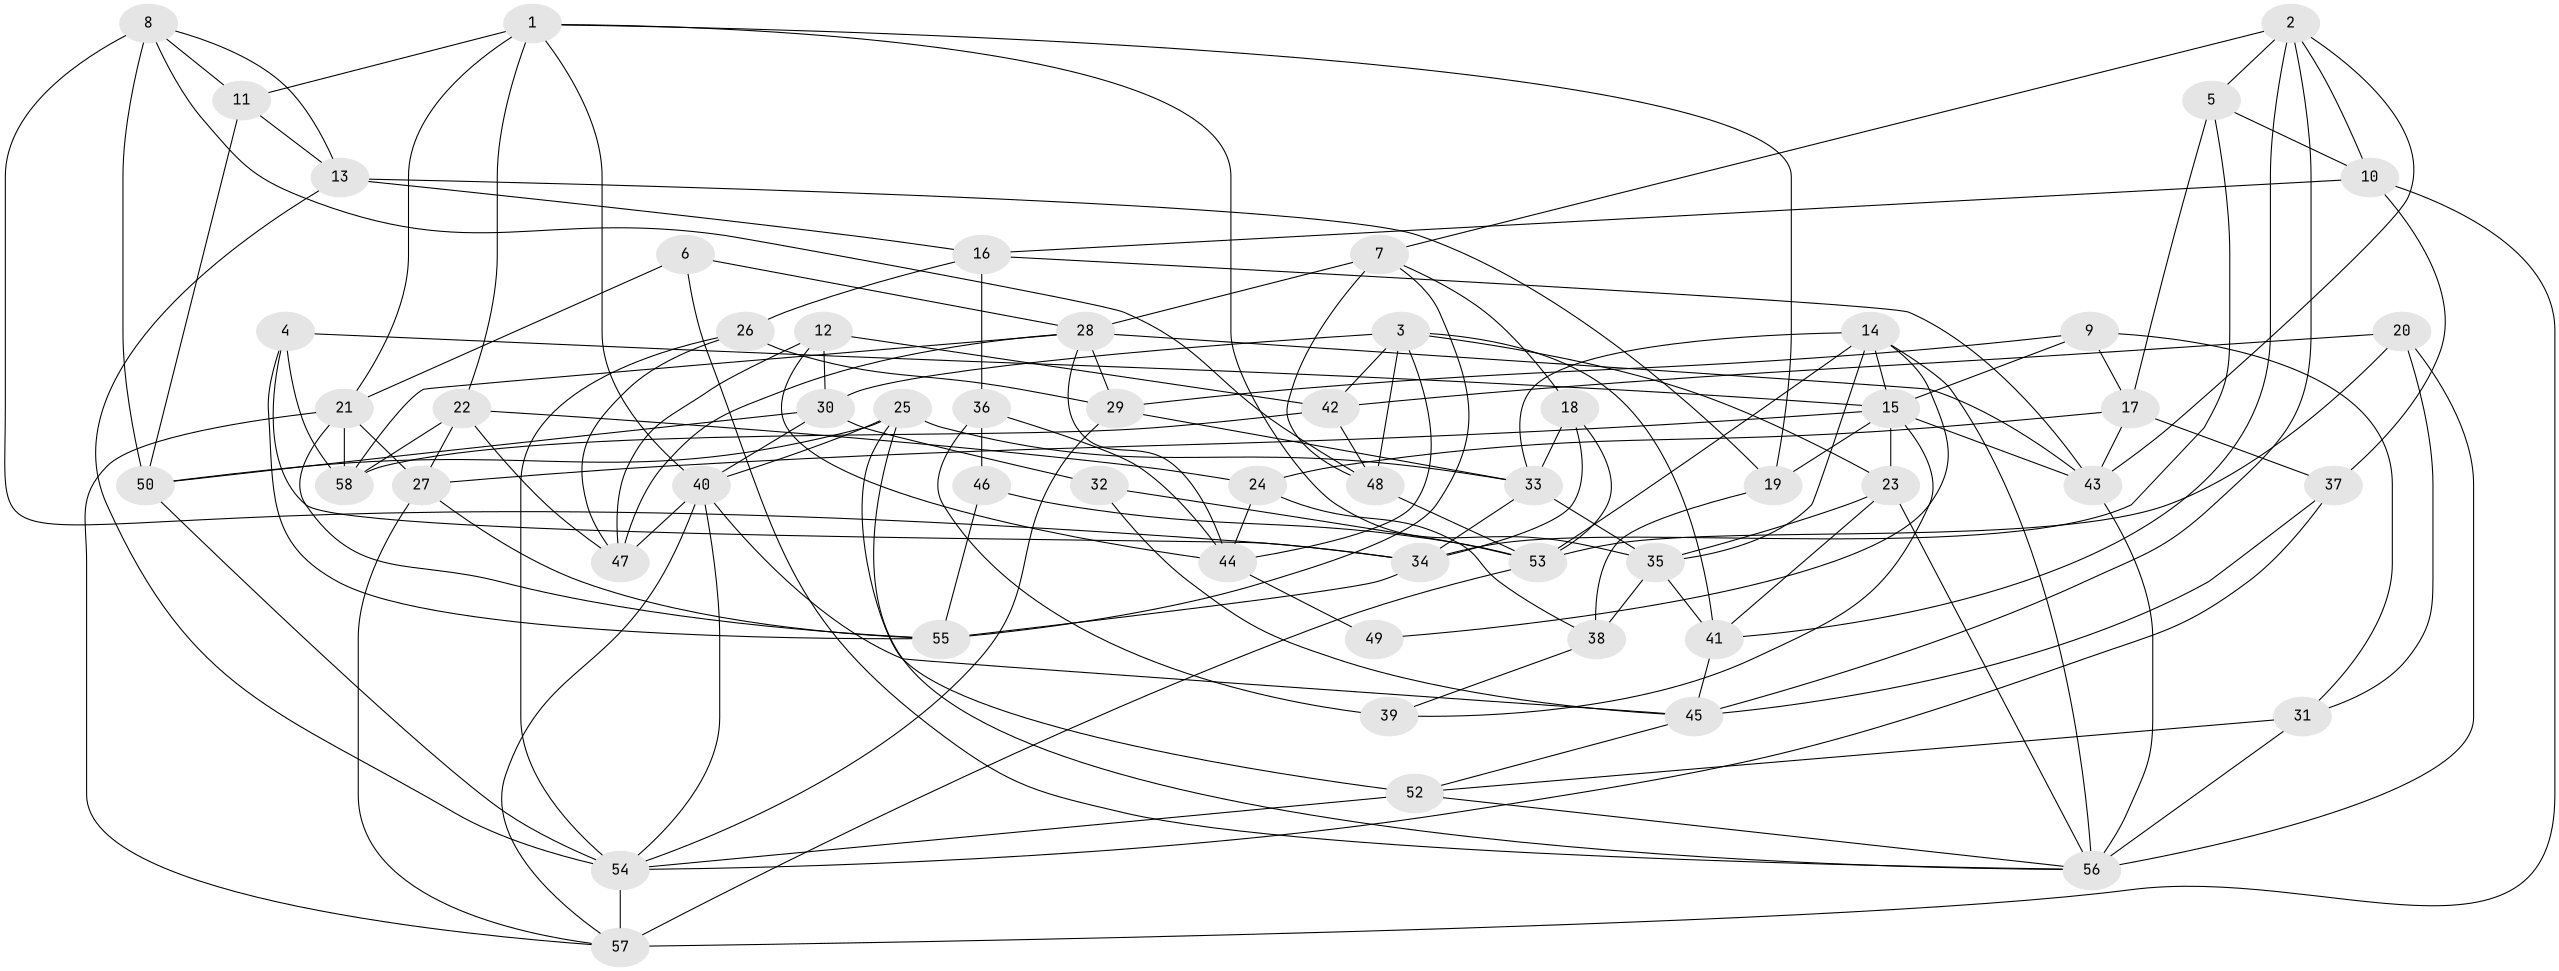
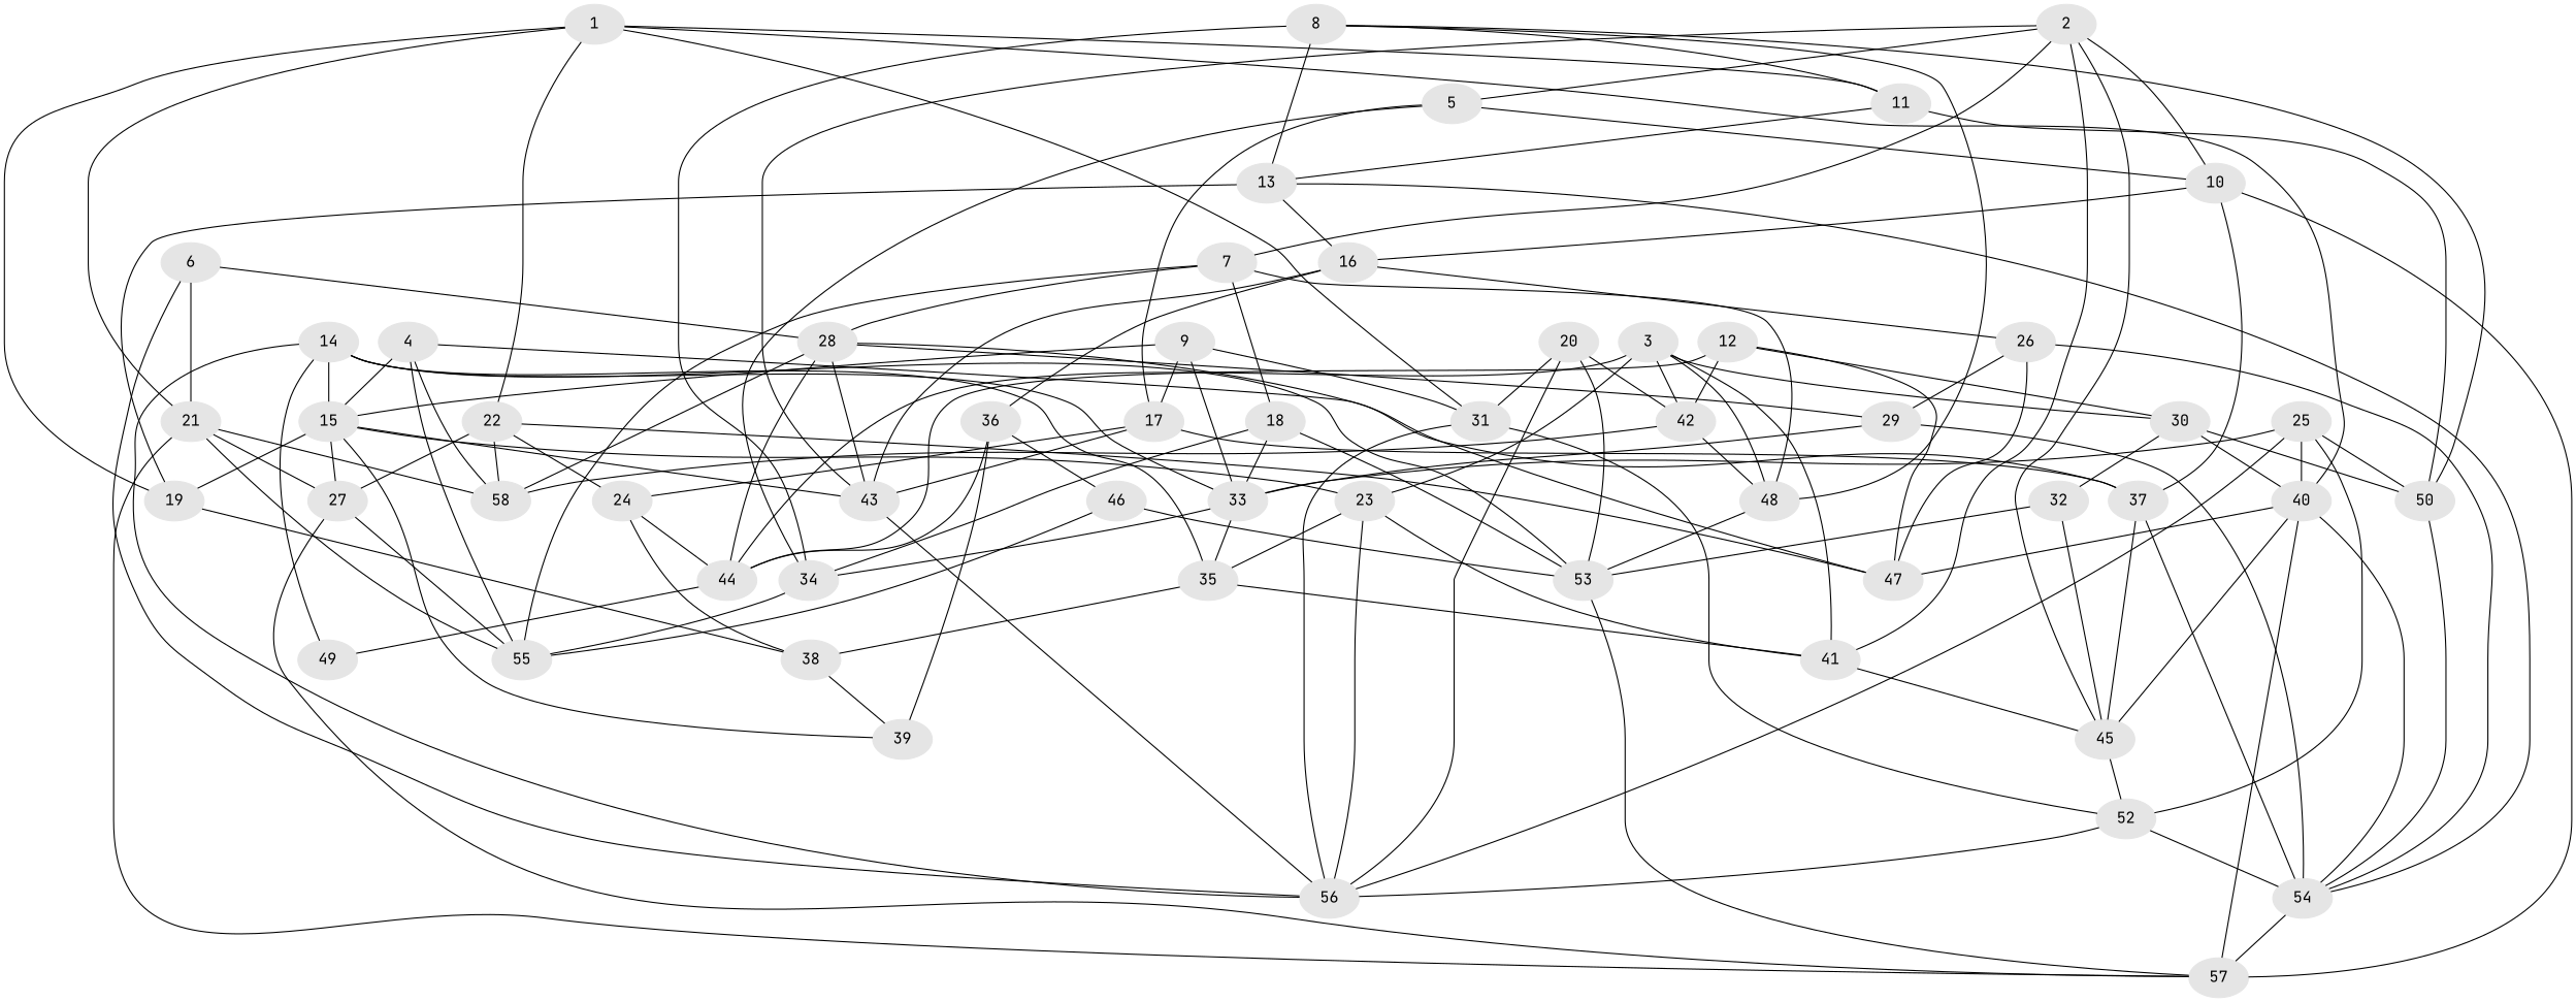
  graph {
    fontname="JetBrains Mono"
    node [color=gray90 fontname="JetBrains Mono" style=filled]
    edge [fontname="JetBrains Mono" weight=1.0]
    1
    11
    19
    21
    22
    31
    40
    13
    50
    38
    55
    58
    57
    27
    47
    24
    56
    52
    45
    54
    2
    5
    7
    10
    41
    43
    17
    34
    48
    28
    18
    37
    16
    3
    23
    30
    42
    44
    35
    32
    49
    53
    4
    15
    39
    6
    29
    33
    8
    9
    26
    36
    12
    14
    46
    20
    25
    1 -- 11
    1 -- 19
    1 -- 21
    1 -- 22
-   1 -- 35
+   1 -- 31
    1 -- 40
    11 -- 13
    11 -- 50
    19 -- 38 [weight=2.0]
    21 -- 55
    21 -- 58
    21 -- 57
    21 -- 27
    22 -- 58
    22 -- 27 [weight=2.0]
    22 -- 47
    22 -- 24 [weight=2.0]
    31 -- 56
    31 -- 52
    40 -- 57
    40 -- 47 [weight=2.0]
    40 -- 45
    40 -- 54
    13 -- 19 [weight=2.0]
    13 -- 54
    13 -- 16
    50 -- 54
    38 -- 39
    27 -- 55
    27 -- 57
    24 -- 38
    24 -- 44
    52 -- 56
    52 -- 54
    45 -- 52
    54 -- 57 [weight=2.0]
    2 -- 45
    2 -- 5
    2 -- 7
    2 -- 10
    2 -- 41
    2 -- 43
    5 -- 10
    5 -- 17
    5 -- 34
    7 -- 55
    7 -- 48 [weight=2.0]
    7 -- 28
    7 -- 18
    10 -- 57
    10 -- 37 [weight=2.0]
    10 -- 16
    41 -- 45
    43 -- 56
    17 -- 24 [weight=2.0]
    17 -- 43
    17 -- 37
    34 -- 55
    48 -- 53
    28 -- 58
    28 -- 47
    28 -- 43
    28 -- 44
    28 -- 29 [weight=2.0]
    18 -- 34
    18 -- 53
    18 -- 33
    37 -- 45
    37 -- 54
    16 -- 43
    16 -- 26
    16 -- 36
    3 -- 41
    3 -- 48
    3 -- 23
    3 -- 30
    3 -- 42
    3 -- 44
    23 -- 56
    23 -- 41
    23 -- 35
    30 -- 40
    30 -- 50 [weight=2.0]
    30 -- 32
    42 -- 58 [weight=2.0]
    42 -- 48
    44 -- 49
    35 -- 38 [weight=2.0]
    35 -- 41
    32 -- 45
    32 -- 53
    53 -- 57
    4 -- 55
    4 -- 58
-   4 -- 34
+   4 -- 37
    4 -- 15 [weight=2.0]
    15 -- 19
    15 -- 27
    15 -- 43
    15 -- 23 [weight=2.0]
    15 -- 39
    6 -- 21
    6 -- 56
    6 -- 28
    29 -- 54
    29 -- 33
    33 -- 34
    33 -- 35
    8 -- 11
    8 -- 13
    8 -- 50
    8 -- 34 [weight=2.0]
    8 -- 48
    9 -- 31
    9 -- 17
    9 -- 15
-   9 -- 29
+   9 -- 33
    26 -- 47
    26 -- 54
    26 -- 29
    36 -- 44
    36 -- 39 [weight=2.0]
    36 -- 46 [weight=2.0]
    12 -- 47
    12 -- 30
    12 -- 42
    12 -- 44
    14 -- 56
    14 -- 35
    14 -- 49
    14 -- 53
    14 -- 15
    14 -- 33
    46 -- 55
    46 -- 53
    20 -- 31
    20 -- 56
    20 -- 42
    20 -- 53
    25 -- 40
    25 -- 50
    25 -- 56
    25 -- 52 [weight=2.0]
    25 -- 33
  }
